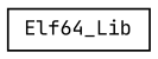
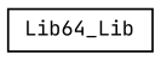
  digraph {
    rankdir=TB
    fontname="JetBrains Mono"
-   n1 [color=black fillcolor=white fontname="JetBrains Mono" fontsize=10 height=0.2 label=Elf64_Lib shape=record style=filled width=0.4]
+   n1 [color=black fillcolor=white fontname="JetBrains Mono" fontsize=10 height=0.2 label=Lib64_Lib shape=record style=filled width=0.4]
  }
